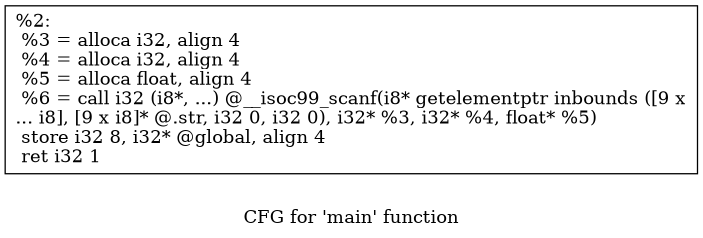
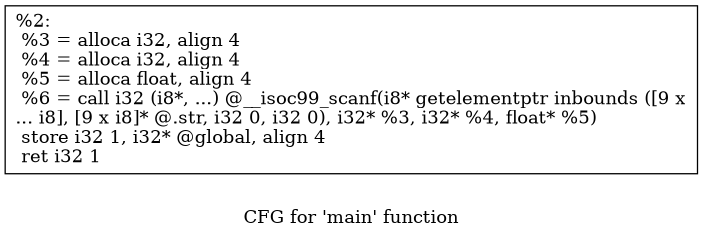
  digraph {
    label="CFG for 'main' function"
-   n1 [label="{%2:\l  %3 = alloca i32, align 4\l  %4 = alloca i32, align 4\l  %5 = alloca float, align 4\l  %6 = call i32 (i8*, ...) @__isoc99_scanf(i8* getelementptr inbounds ([9 x\l... i8], [9 x i8]* @.str, i32 0, i32 0), i32* %3, i32* %4, float* %5)\l  store i32 8, i32* @global, align 4\l  ret i32 1\l}" shape=record]
+   n1 [label="{%2:\l  %3 = alloca i32, align 4\l  %4 = alloca i32, align 4\l  %5 = alloca float, align 4\l  %6 = call i32 (i8*, ...) @__isoc99_scanf(i8* getelementptr inbounds ([9 x\l... i8], [9 x i8]* @.str, i32 0, i32 0), i32* %3, i32* %4, float* %5)\l  store i32 1, i32* @global, align 4\l  ret i32 1\l}" shape=record]
  }
